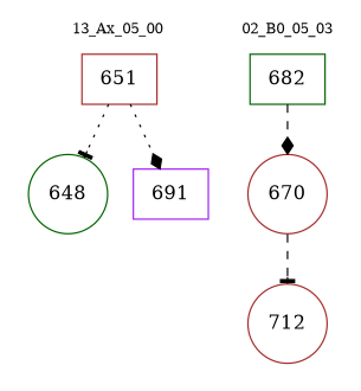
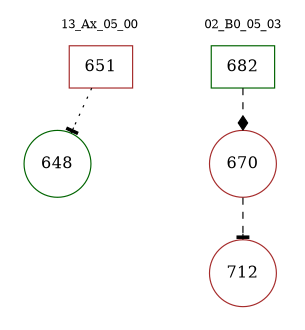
  digraph {
    node [color=brown shape=circle]
    edge [arrowhead=tee color=black style=dotted]
    n1 [color=darkgreen label=648]
    n2 [label=651 shape=box]
-   n3 [color=purple label=691 shape=box]
    n4 [color=darkgreen label=682 shape=box]
    n5 [label=670]
    n6 [label=712]
    subgraph cluster_1 {
      color=white
      fontsize=10
      label="13_Ax_05_00"
      n1
      n2
-     n3
    }
    subgraph cluster_2 {
      color=white
      fontsize=10
      label="02_B0_05_03"
      n4
      n5
      n6
    }
    n2 -> n1
-   n2 -> n3 [arrowhead=diamond]
    n4 -> n5 [arrowhead=diamond style=dashed]
    n5 -> n6 [style=dashed]
  }
